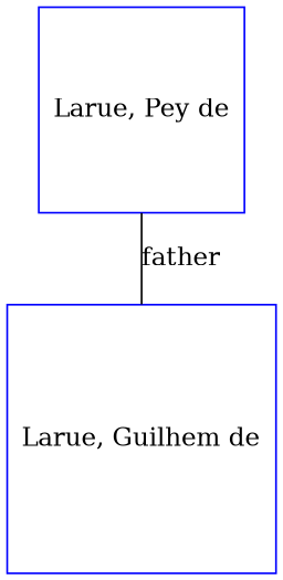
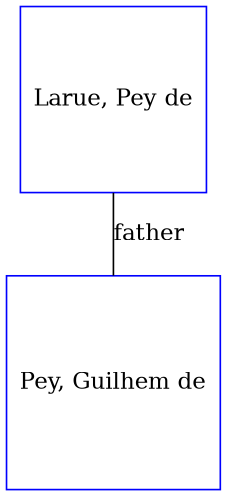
  digraph {
    node [color=blue regular=1 shape=box]
-   n1 [label="Larue, Guilhem de"]
+   n1 [label="Pey, Guilhem de"]
    n2 [label="Larue, Pey de"]
    n2 -> n1 [arrowsize=0.0 dir=none label=father]
  }
